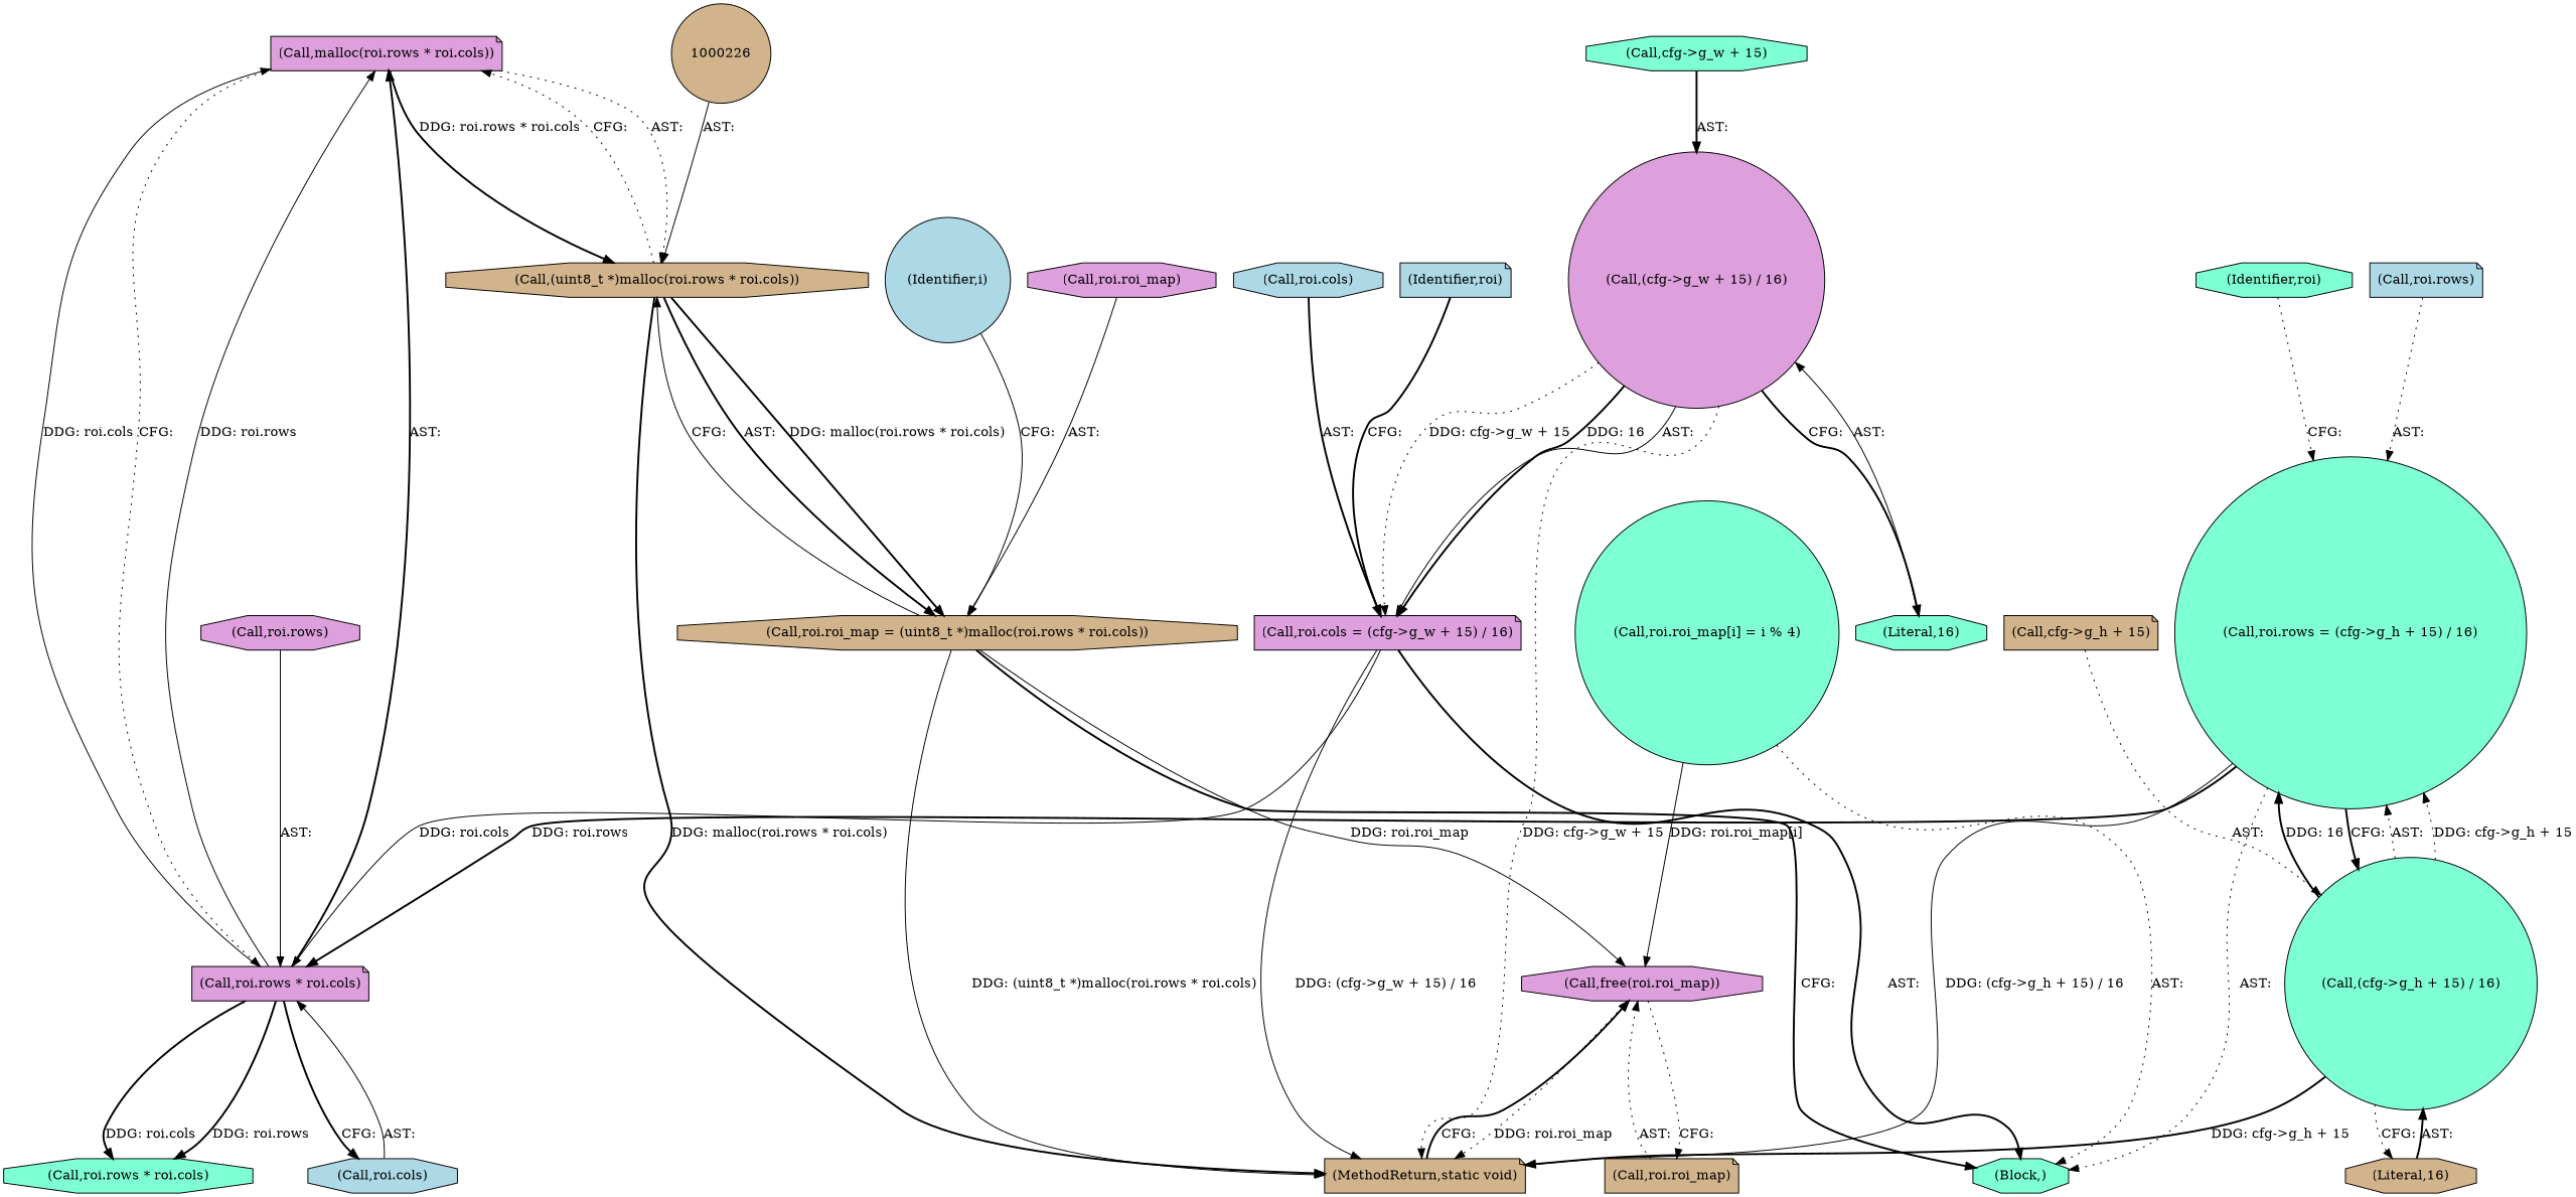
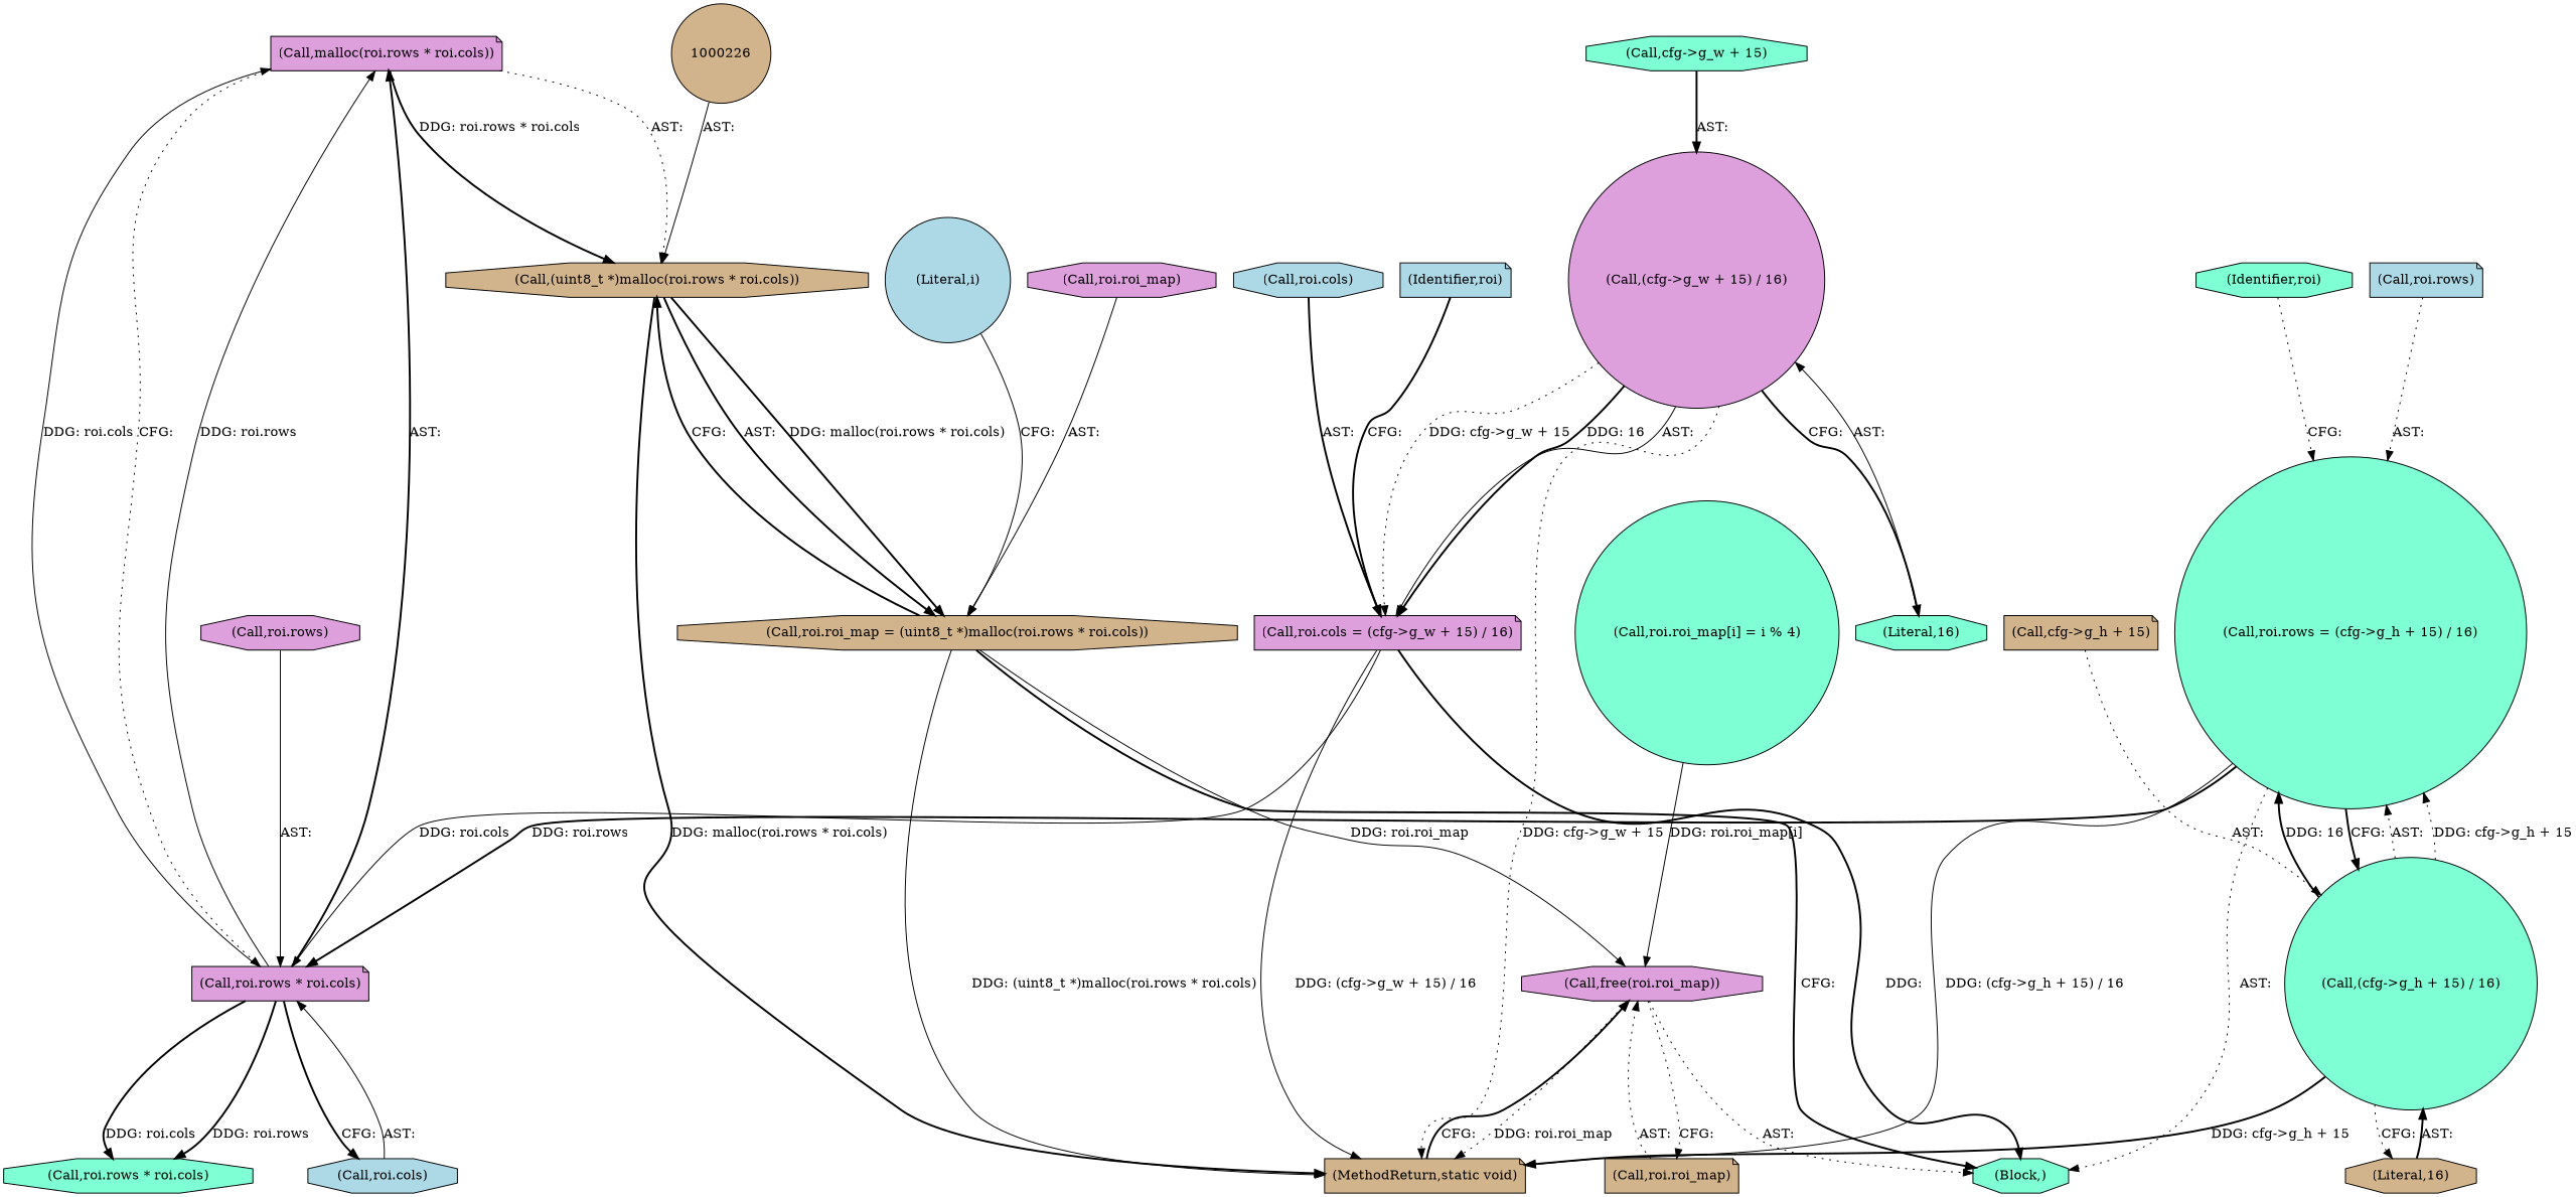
  digraph {
    node [fillcolor=aquamarine shape=octagon style=filled]
    edge [style=bold]
    n1 [fillcolor=plum label="(Call,malloc(roi.rows * roi.cols))" shape=note]
    n2 [fillcolor=plum label="(Call,roi.rows * roi.cols)" shape=note]
    n3 [fillcolor=tan label="(Call,(uint8_t *)malloc(roi.rows * roi.cols))"]
    n4 [label="(Call,roi.rows * roi.cols)"]
    n5 [fillcolor=lightblue label="(Call,roi.cols)"]
    n6 [fillcolor=tan label="(MethodReturn,static void)" shape=note]
    n7 [fillcolor=tan label="(Call,roi.roi_map = (uint8_t *)malloc(roi.rows * roi.cols))"]
    n8 [label="(Call,roi.rows = (cfg->g_h + 15) / 16)" shape=circle]
    n9 [label="(Call,(cfg->g_h + 15) / 16)" shape=circle]
    n10 [label="(Block,)"]
    n11 [fillcolor=tan label="(Literal,16)"]
    n12 [fillcolor=plum label="(Call,free(roi.roi_map))"]
    n13 [fillcolor=plum label="(Call,roi.cols = (cfg->g_w + 15) / 16)" shape=note]
    n14 [fillcolor=plum label="(Call,(cfg->g_w + 15) / 16)" shape=circle]
    n15 [label="(Literal,16)"]
    n16 [fillcolor=tan label="(Call,roi.roi_map)" shape=note]
    n17 [fillcolor=lightblue label="(Call,roi.cols)"]
    n18 [fillcolor=lightblue label="(Identifier,roi)" shape=note]
    n19 [label="(Call,cfg->g_w + 15)"]
    n20 [label="(Identifier,roi)"]
    n21 [label="(Call,roi.roi_map[i] = i % 4)" shape=circle]
    n22 [fillcolor=plum label="(Call,roi.rows)"]
    n23 [fillcolor=tan label="(Call,cfg->g_h + 15)" shape=note]
-   n24 [fillcolor=lightblue label="(Identifier,i)" shape=circle]
+   n24 [fillcolor=lightblue label="(Literal,i)" shape=circle]
    n25 [fillcolor=lightblue label="(Call,roi.rows)" shape=note]
    n26 [fillcolor=plum label="(Call,roi.roi_map)"]
    1000226 [fillcolor=tan shape=circle]
    n1 -> n2 [label="CFG: " style=dotted]
    n1 -> n3 [label="AST: " style=dotted]
    n1 -> n3 [label="DDG: roi.rows * roi.cols"]
    n2 -> n1 [label="AST: "]
    n2 -> n1 [label="DDG: roi.rows" style=solid]
    n2 -> n1 [label="DDG: roi.cols" style=solid]
    n2 -> n4 [label="DDG: roi.rows"]
    n2 -> n4 [label="DDG: roi.cols"]
    n2 -> n5 [label="CFG: "]
-   n3 -> n1 [label="CFG: " style=dotted]
    n3 -> n6 [label="DDG: malloc(roi.rows * roi.cols)"]
    n3 -> n7 [label="AST: "]
    n3 -> n7 [label="DDG: malloc(roi.rows * roi.cols)"]
    n5 -> n2 [label="AST: " style=solid]
    n6 -> n12 [label="CFG: "]
-   n7 -> n3 [label="CFG: " style=solid]
+   n7 -> n3 [label="CFG: "]
    n7 -> n6 [label="DDG: (uint8_t *)malloc(roi.rows * roi.cols)" style=solid]
    n7 -> n10 [label="CFG: "]
    n7 -> n12 [label="DDG: roi.roi_map" style=solid]
    n8 -> n2 [label="DDG: roi.rows"]
    n8 -> n6 [label="DDG: (cfg->g_h + 15) / 16" style=solid]
    n8 -> n9 [label="CFG: "]
    n8 -> n10 [label="AST: " style=dotted]
    n9 -> n6 [label="DDG: cfg->g_h + 15"]
    n9 -> n8 [label="AST: " style=dotted]
    n9 -> n8 [label="DDG: cfg->g_h + 15" style=dotted]
    n9 -> n8 [label="DDG: 16"]
    n9 -> n11 [label="CFG: " style=dotted]
    n11 -> n9 [label="AST: "]
    n12 -> n6 [label="DDG: roi.roi_map" style=dotted]
-   n21 -> n10 [label="AST: " style=dotted]
+   n12 -> n10 [label="AST: " style=dotted]
    n12 -> n16 [label="CFG: " style=dotted]
    n13 -> n2 [label="DDG: roi.cols" style=solid]
    n13 -> n6 [label="DDG: (cfg->g_w + 15) / 16" style=solid]
-   n13 -> n10 [label="AST: "]
+   n13 -> n10 [label="DDG: "]
    n14 -> n6 [label="DDG: cfg->g_w + 15" style=dotted]
    n14 -> n13 [label="AST: " style=solid]
    n14 -> n13 [label="DDG: cfg->g_w + 15" style=dotted]
    n14 -> n13 [label="DDG: 16"]
    n14 -> n15 [label="CFG: "]
    n15 -> n14 [label="AST: " style=solid]
    n16 -> n12 [label="AST: " style=dotted]
    n17 -> n13 [label="AST: "]
    n18 -> n13 [label="CFG: "]
    n19 -> n14 [label="AST: "]
    n20 -> n8 [label="CFG: " style=dotted]
    n21 -> n12 [label="DDG: roi.roi_map[i]" style=solid]
    n22 -> n2 [label="AST: " style=solid]
    n23 -> n9 [label="AST: " style=dotted]
    n24 -> n7 [label="CFG: " style=solid]
    n25 -> n8 [label="AST: " style=dotted]
    n26 -> n7 [label="AST: " style=solid]
    1000226 -> n3 [label="AST: " style=solid]
  }
